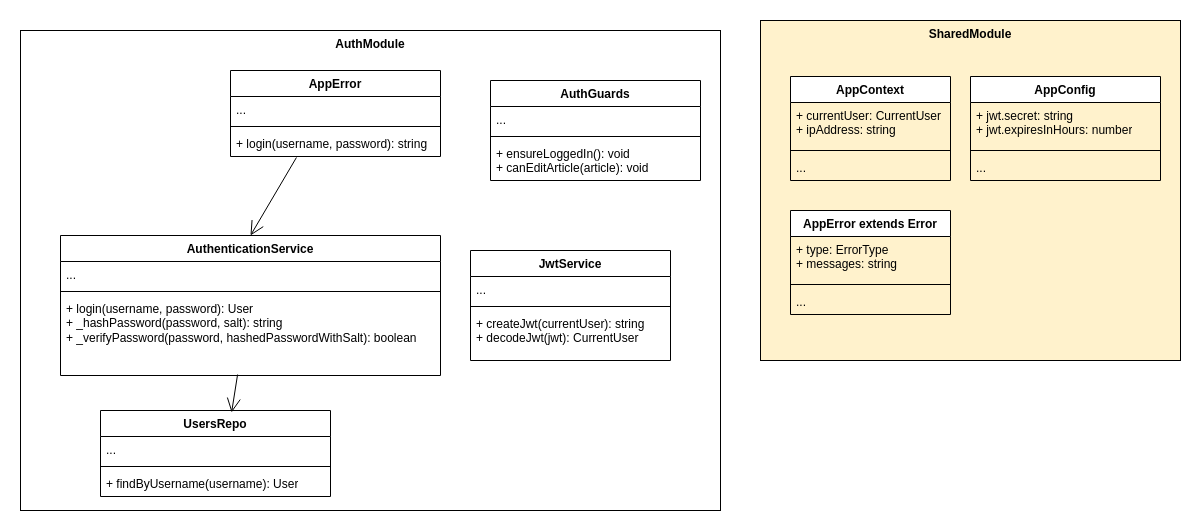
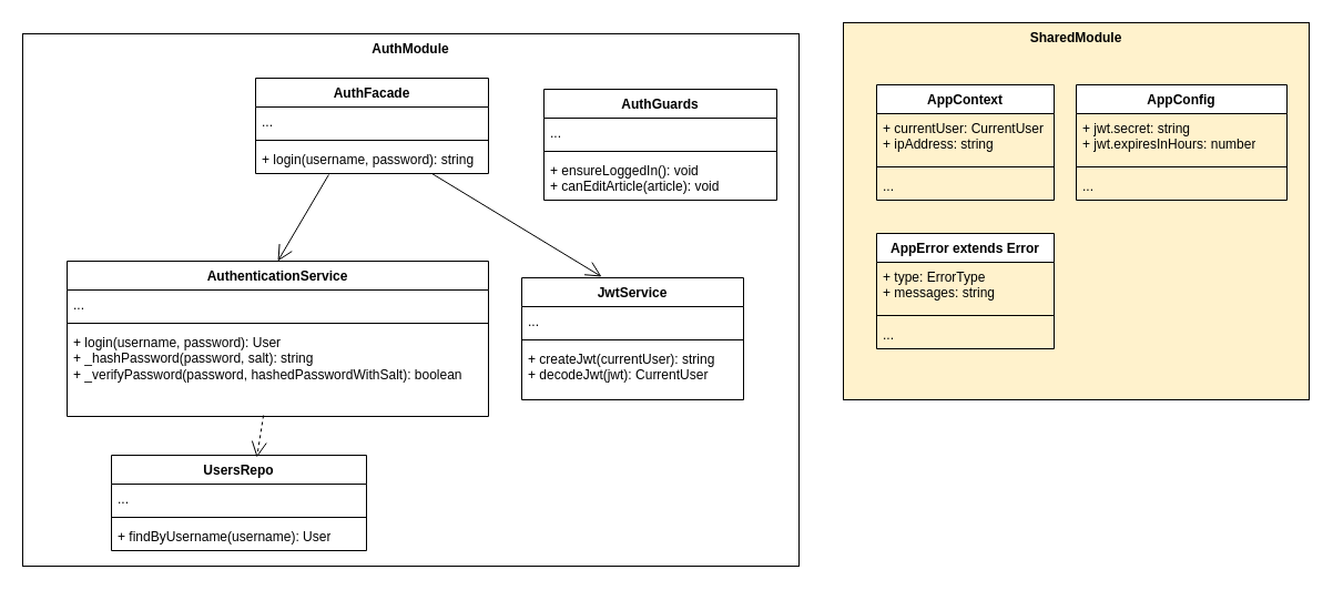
  <mxCell id="0" />
  <mxCell id="1" parent="0" />
  <mxCell id="2" value="AuthModule" style="rounded=0;whiteSpace=wrap;html=1;horizontal=1;verticalAlign=top;align=center;fontStyle=1" parent="1" vertex="1"><mxGeometry x="20" y="30" width="700" height="480" as="geometry" /></mxCell>
  <mxCell id="3" value="SharedModule" style="rounded=0;whiteSpace=wrap;html=1;verticalAlign=top;fontStyle=1;fillColor=#fff2cc;" parent="1" vertex="1"><mxGeometry x="760" y="20" width="420" height="340" as="geometry" /></mxCell>
  <mxCell id="4" value="AppContext" style="swimlane;fontStyle=1;align=center;verticalAlign=top;childLayout=stackLayout;horizontal=1;startSize=26;horizontalStack=0;resizeParent=1;resizeParentMax=0;resizeLast=0;collapsible=1;marginBottom=0;whiteSpace=wrap;html=1;" parent="1" vertex="1"><mxGeometry x="790" y="76" width="160" height="104" as="geometry" /></mxCell>
  <mxCell id="5" value="+ currentUser: CurrentUser&lt;div&gt;+ ipAddress: string&lt;/div&gt;" style="text;strokeColor=none;fillColor=none;align=left;verticalAlign=top;spacingLeft=4;spacingRight=4;overflow=hidden;rotatable=0;points=[[0,0.5],[1,0.5]];portConstraint=eastwest;whiteSpace=wrap;html=1;" parent="4" vertex="1"><mxGeometry y="26" width="160" height="44" as="geometry" /></mxCell>
  <mxCell id="6" value="" style="line;strokeWidth=1;fillColor=none;align=left;verticalAlign=middle;spacingTop=-1;spacingLeft=3;spacingRight=3;rotatable=0;labelPosition=right;points=[];portConstraint=eastwest;strokeColor=inherit;" parent="4" vertex="1"><mxGeometry y="70" width="160" height="8" as="geometry" /></mxCell>
  <mxCell id="7" value="..." style="text;strokeColor=none;fillColor=none;align=left;verticalAlign=top;spacingLeft=4;spacingRight=4;overflow=hidden;rotatable=0;points=[[0,0.5],[1,0.5]];portConstraint=eastwest;whiteSpace=wrap;html=1;" parent="4" vertex="1"><mxGeometry y="78" width="160" height="26" as="geometry" /></mxCell>
- <mxCell id="8" value="AppError" style="swimlane;fontStyle=1;align=center;verticalAlign=top;childLayout=stackLayout;horizontal=1;startSize=26;horizontalStack=0;resizeParent=1;resizeParentMax=0;resizeLast=0;collapsible=1;marginBottom=0;whiteSpace=wrap;html=1;" parent="1" vertex="1"><mxGeometry x="230" y="70" width="210" height="86" as="geometry" /></mxCell>
+ <mxCell id="8" value="AuthFacade" style="swimlane;fontStyle=1;align=center;verticalAlign=top;childLayout=stackLayout;horizontal=1;startSize=26;horizontalStack=0;resizeParent=1;resizeParentMax=0;resizeLast=0;collapsible=1;marginBottom=0;whiteSpace=wrap;html=1;" parent="1" vertex="1"><mxGeometry x="230" y="70" width="210" height="86" as="geometry" /></mxCell>
  <mxCell id="9" value="..." style="text;strokeColor=none;fillColor=none;align=left;verticalAlign=top;spacingLeft=4;spacingRight=4;overflow=hidden;rotatable=0;points=[[0,0.5],[1,0.5]];portConstraint=eastwest;whiteSpace=wrap;html=1;" parent="8" vertex="1"><mxGeometry y="26" width="210" height="26" as="geometry" /></mxCell>
  <mxCell id="10" value="" style="line;strokeWidth=1;fillColor=none;align=left;verticalAlign=middle;spacingTop=-1;spacingLeft=3;spacingRight=3;rotatable=0;labelPosition=right;points=[];portConstraint=eastwest;strokeColor=inherit;" parent="8" vertex="1"><mxGeometry y="52" width="210" height="8" as="geometry" /></mxCell>
  <mxCell id="11" value="+ login(username, password): string" style="text;strokeColor=none;fillColor=none;align=left;verticalAlign=top;spacingLeft=4;spacingRight=4;overflow=hidden;rotatable=0;points=[[0,0.5],[1,0.5]];portConstraint=eastwest;whiteSpace=wrap;html=1;" parent="8" vertex="1"><mxGeometry y="60" width="210" height="26" as="geometry" /></mxCell>
  <mxCell id="12" value="UsersRepo" style="swimlane;fontStyle=1;align=center;verticalAlign=top;childLayout=stackLayout;horizontal=1;startSize=26;horizontalStack=0;resizeParent=1;resizeParentMax=0;resizeLast=0;collapsible=1;marginBottom=0;whiteSpace=wrap;html=1;" parent="1" vertex="1"><mxGeometry x="100" y="410" width="230" height="86" as="geometry" /></mxCell>
  <mxCell id="13" value="..." style="text;strokeColor=none;fillColor=none;align=left;verticalAlign=top;spacingLeft=4;spacingRight=4;overflow=hidden;rotatable=0;points=[[0,0.5],[1,0.5]];portConstraint=eastwest;whiteSpace=wrap;html=1;" parent="12" vertex="1"><mxGeometry y="26" width="230" height="26" as="geometry" /></mxCell>
  <mxCell id="14" value="" style="line;strokeWidth=1;fillColor=none;align=left;verticalAlign=middle;spacingTop=-1;spacingLeft=3;spacingRight=3;rotatable=0;labelPosition=right;points=[];portConstraint=eastwest;strokeColor=inherit;" parent="12" vertex="1"><mxGeometry y="52" width="230" height="8" as="geometry" /></mxCell>
  <mxCell id="15" value="+ findByUsername(username): User" style="text;strokeColor=none;fillColor=none;align=left;verticalAlign=top;spacingLeft=4;spacingRight=4;overflow=hidden;rotatable=0;points=[[0,0.5],[1,0.5]];portConstraint=eastwest;whiteSpace=wrap;html=1;" parent="12" vertex="1"><mxGeometry y="60" width="230" height="26" as="geometry" /></mxCell>
  <mxCell id="16" value="JwtService" style="swimlane;fontStyle=1;align=center;verticalAlign=top;childLayout=stackLayout;horizontal=1;startSize=26;horizontalStack=0;resizeParent=1;resizeParentMax=0;resizeLast=0;collapsible=1;marginBottom=0;whiteSpace=wrap;html=1;" parent="1" vertex="1"><mxGeometry y="250" width="200" height="110" as="geometry" x="470" /></mxCell>
  <mxCell id="17" value="..." style="text;strokeColor=none;fillColor=none;align=left;verticalAlign=top;spacingLeft=4;spacingRight=4;overflow=hidden;rotatable=0;points=[[0,0.5],[1,0.5]];portConstraint=eastwest;whiteSpace=wrap;html=1;" parent="16" vertex="1"><mxGeometry y="26" width="200" height="26" as="geometry" /></mxCell>
  <mxCell id="18" value="" style="line;strokeWidth=1;fillColor=none;align=left;verticalAlign=middle;spacingTop=-1;spacingLeft=3;spacingRight=3;rotatable=0;labelPosition=right;points=[];portConstraint=eastwest;strokeColor=inherit;" parent="16" vertex="1"><mxGeometry y="52" width="200" height="8" as="geometry" /></mxCell>
  <mxCell id="19" value="+ createJwt(currentUser): string&lt;div&gt;+ decodeJwt(jwt): CurrentUser&lt;/div&gt;" style="text;strokeColor=none;fillColor=none;align=left;verticalAlign=top;spacingLeft=4;spacingRight=4;overflow=hidden;rotatable=0;points=[[0,0.5],[1,0.5]];portConstraint=eastwest;whiteSpace=wrap;html=1;" parent="16" vertex="1"><mxGeometry y="60" width="200" height="50" as="geometry" /></mxCell>
  <mxCell id="20" value="AuthGuards" style="swimlane;fontStyle=1;align=center;verticalAlign=top;childLayout=stackLayout;horizontal=1;startSize=26;horizontalStack=0;resizeParent=1;resizeParentMax=0;resizeLast=0;collapsible=1;marginBottom=0;whiteSpace=wrap;html=1;" parent="1" vertex="1"><mxGeometry x="490" y="80" width="210" height="100" as="geometry" /></mxCell>
  <mxCell id="21" value="..." style="text;strokeColor=none;fillColor=none;align=left;verticalAlign=top;spacingLeft=4;spacingRight=4;overflow=hidden;rotatable=0;points=[[0,0.5],[1,0.5]];portConstraint=eastwest;whiteSpace=wrap;html=1;" parent="20" vertex="1"><mxGeometry y="26" width="210" height="26" as="geometry" /></mxCell>
  <mxCell id="22" value="" style="line;strokeWidth=1;fillColor=none;align=left;verticalAlign=middle;spacingTop=-1;spacingLeft=3;spacingRight=3;rotatable=0;labelPosition=right;points=[];portConstraint=eastwest;strokeColor=inherit;" parent="20" vertex="1"><mxGeometry y="52" width="210" height="8" as="geometry" /></mxCell>
  <mxCell id="23" value="+ ensureLoggedIn(): void&lt;div&gt;+ canEditArticle(article): void&lt;/div&gt;" style="text;strokeColor=none;fillColor=none;align=left;verticalAlign=top;spacingLeft=4;spacingRight=4;overflow=hidden;rotatable=0;points=[[0,0.5],[1,0.5]];portConstraint=eastwest;whiteSpace=wrap;html=1;" parent="20" vertex="1"><mxGeometry y="60" width="210" height="40" as="geometry" /></mxCell>
  <mxCell id="24" value="AuthenticationService" style="swimlane;fontStyle=1;align=center;verticalAlign=top;childLayout=stackLayout;horizontal=1;startSize=26;horizontalStack=0;resizeParent=1;resizeParentMax=0;resizeLast=0;collapsible=1;marginBottom=0;whiteSpace=wrap;html=1;" parent="1" vertex="1"><mxGeometry x="60" y="235" width="380" height="140" as="geometry" /></mxCell>
  <mxCell id="25" value="..." style="text;strokeColor=none;fillColor=none;align=left;verticalAlign=top;spacingLeft=4;spacingRight=4;overflow=hidden;rotatable=0;points=[[0,0.5],[1,0.5]];portConstraint=eastwest;whiteSpace=wrap;html=1;" parent="24" vertex="1"><mxGeometry y="26" width="380" height="26" as="geometry" /></mxCell>
  <mxCell id="26" value="" style="line;strokeWidth=1;fillColor=none;align=left;verticalAlign=middle;spacingTop=-1;spacingLeft=3;spacingRight=3;rotatable=0;labelPosition=right;points=[];portConstraint=eastwest;strokeColor=inherit;" parent="24" vertex="1"><mxGeometry y="52" width="380" height="8" as="geometry" /></mxCell>
  <mxCell id="27" value="+ login(username, password): User&lt;div&gt;+ _hashPassword(password, salt): string&lt;/div&gt;&lt;div&gt;+ _verifyPassword(password, hashedPasswordWithSalt): boolean&lt;/div&gt;" style="text;strokeColor=none;fillColor=none;align=left;verticalAlign=top;spacingLeft=4;spacingRight=4;overflow=hidden;rotatable=0;points=[[0,0.5],[1,0.5]];portConstraint=eastwest;whiteSpace=wrap;html=1;" parent="24" vertex="1"><mxGeometry y="60" width="380" height="80" as="geometry" /></mxCell>
  <mxCell id="28" value="AppConfig" style="swimlane;fontStyle=1;align=center;verticalAlign=top;childLayout=stackLayout;horizontal=1;startSize=26;horizontalStack=0;resizeParent=1;resizeParentMax=0;resizeLast=0;collapsible=1;marginBottom=0;whiteSpace=wrap;html=1;" vertex="1" parent="1"><mxGeometry x="970" y="76" width="190" height="104" as="geometry" /></mxCell>
  <mxCell id="29" value="+ jwt.secret: string&lt;div&gt;+ jwt.expiresInHours: number&lt;/div&gt;" style="text;strokeColor=none;fillColor=none;align=left;verticalAlign=top;spacingLeft=4;spacingRight=4;overflow=hidden;rotatable=0;points=[[0,0.5],[1,0.5]];portConstraint=eastwest;whiteSpace=wrap;html=1;" vertex="1" parent="28"><mxGeometry y="26" width="190" height="44" as="geometry" /></mxCell>
  <mxCell id="30" value="" style="line;strokeWidth=1;fillColor=none;align=left;verticalAlign=middle;spacingTop=-1;spacingLeft=3;spacingRight=3;rotatable=0;labelPosition=right;points=[];portConstraint=eastwest;strokeColor=inherit;" vertex="1" parent="28"><mxGeometry y="70" width="190" height="8" as="geometry" /></mxCell>
  <mxCell id="31" value="..." style="text;strokeColor=none;fillColor=none;align=left;verticalAlign=top;spacingLeft=4;spacingRight=4;overflow=hidden;rotatable=0;points=[[0,0.5],[1,0.5]];portConstraint=eastwest;whiteSpace=wrap;html=1;" vertex="1" parent="28"><mxGeometry y="78" width="190" height="26" as="geometry" /></mxCell>
  <mxCell id="32" value="AppError extends Error" style="swimlane;fontStyle=1;align=center;verticalAlign=top;childLayout=stackLayout;horizontal=1;startSize=26;horizontalStack=0;resizeParent=1;resizeParentMax=0;resizeLast=0;collapsible=1;marginBottom=0;whiteSpace=wrap;html=1;" vertex="1" parent="1"><mxGeometry x="790" y="210" width="160" height="104" as="geometry" /></mxCell>
  <mxCell id="33" value="+ type: ErrorType&lt;div&gt;+ messages: string&lt;/div&gt;" style="text;strokeColor=none;fillColor=none;align=left;verticalAlign=top;spacingLeft=4;spacingRight=4;overflow=hidden;rotatable=0;points=[[0,0.5],[1,0.5]];portConstraint=eastwest;whiteSpace=wrap;html=1;" vertex="1" parent="32"><mxGeometry y="26" width="160" height="44" as="geometry" /></mxCell>
  <mxCell id="34" value="" style="line;strokeWidth=1;fillColor=none;align=left;verticalAlign=middle;spacingTop=-1;spacingLeft=3;spacingRight=3;rotatable=0;labelPosition=right;points=[];portConstraint=eastwest;strokeColor=inherit;" vertex="1" parent="32"><mxGeometry y="70" width="160" height="8" as="geometry" /></mxCell>
  <mxCell id="35" value="..." style="text;strokeColor=none;fillColor=none;align=left;verticalAlign=top;spacingLeft=4;spacingRight=4;overflow=hidden;rotatable=0;points=[[0,0.5],[1,0.5]];portConstraint=eastwest;whiteSpace=wrap;html=1;" vertex="1" parent="32"><mxGeometry y="78" width="160" height="26" as="geometry" /></mxCell>
  <mxCell id="36" value="" style="endArrow=open;endFill=1;endSize=12;html=1;rounded=0;exitX=0.314;exitY=1.038;exitDx=0;exitDy=0;exitPerimeter=0;entryX=0.5;entryY=0;entryDx=0;entryDy=0;" edge="1" parent="1" source="11" target="24"><mxGeometry width="160" relative="1" as="geometry"><mxPoint x="130" y="640" as="sourcePoint" /><mxPoint x="290" y="640" as="targetPoint" /></mxGeometry></mxCell>
- <mxCell id="37" value="" style="endArrow=open;endFill=1;endSize=12;html=1;rounded=0;exitX=0.466;exitY=0.988;exitDx=0;exitDy=0;exitPerimeter=0;entryX=0.57;entryY=0.023;entryDx=0;entryDy=0;entryPerimeter=0;" edge="1" parent="1" source="27" target="12"><mxGeometry width="160" relative="1" as="geometry"><mxPoint x="403" y="175" as="sourcePoint" /><mxPoint x="250" y="220" as="targetPoint" /></mxGeometry></mxCell>
+ <mxCell id="37" value="" style="endArrow=open;endFill=1;endSize=12;html=1;rounded=0;exitX=0.466;exitY=0.988;exitDx=0;exitDy=0;exitPerimeter=0;entryX=0.57;entryY=0.023;entryDx=0;entryDy=0;entryPerimeter=0;dashed=1;" edge="1" parent="1" source="27" target="12"><mxGeometry width="160" relative="1" as="geometry"><mxPoint x="403" y="175" as="sourcePoint" /><mxPoint x="250" y="220" as="targetPoint" /></mxGeometry></mxCell>
+ <mxCell id="38" value="" style="endArrow=open;endFill=1;endSize=12;html=1;rounded=0;exitX=0.757;exitY=1;exitDx=0;exitDy=0;exitPerimeter=0;entryX=0.36;entryY=-0.009;entryDx=0;entryDy=0;entryPerimeter=0;" edge="1" parent="1" source="11" target="16"><mxGeometry width="160" relative="1" as="geometry"><mxPoint x="343" y="165" as="sourcePoint" /><mxPoint x="250" y="220" as="targetPoint" /></mxGeometry></mxCell>
